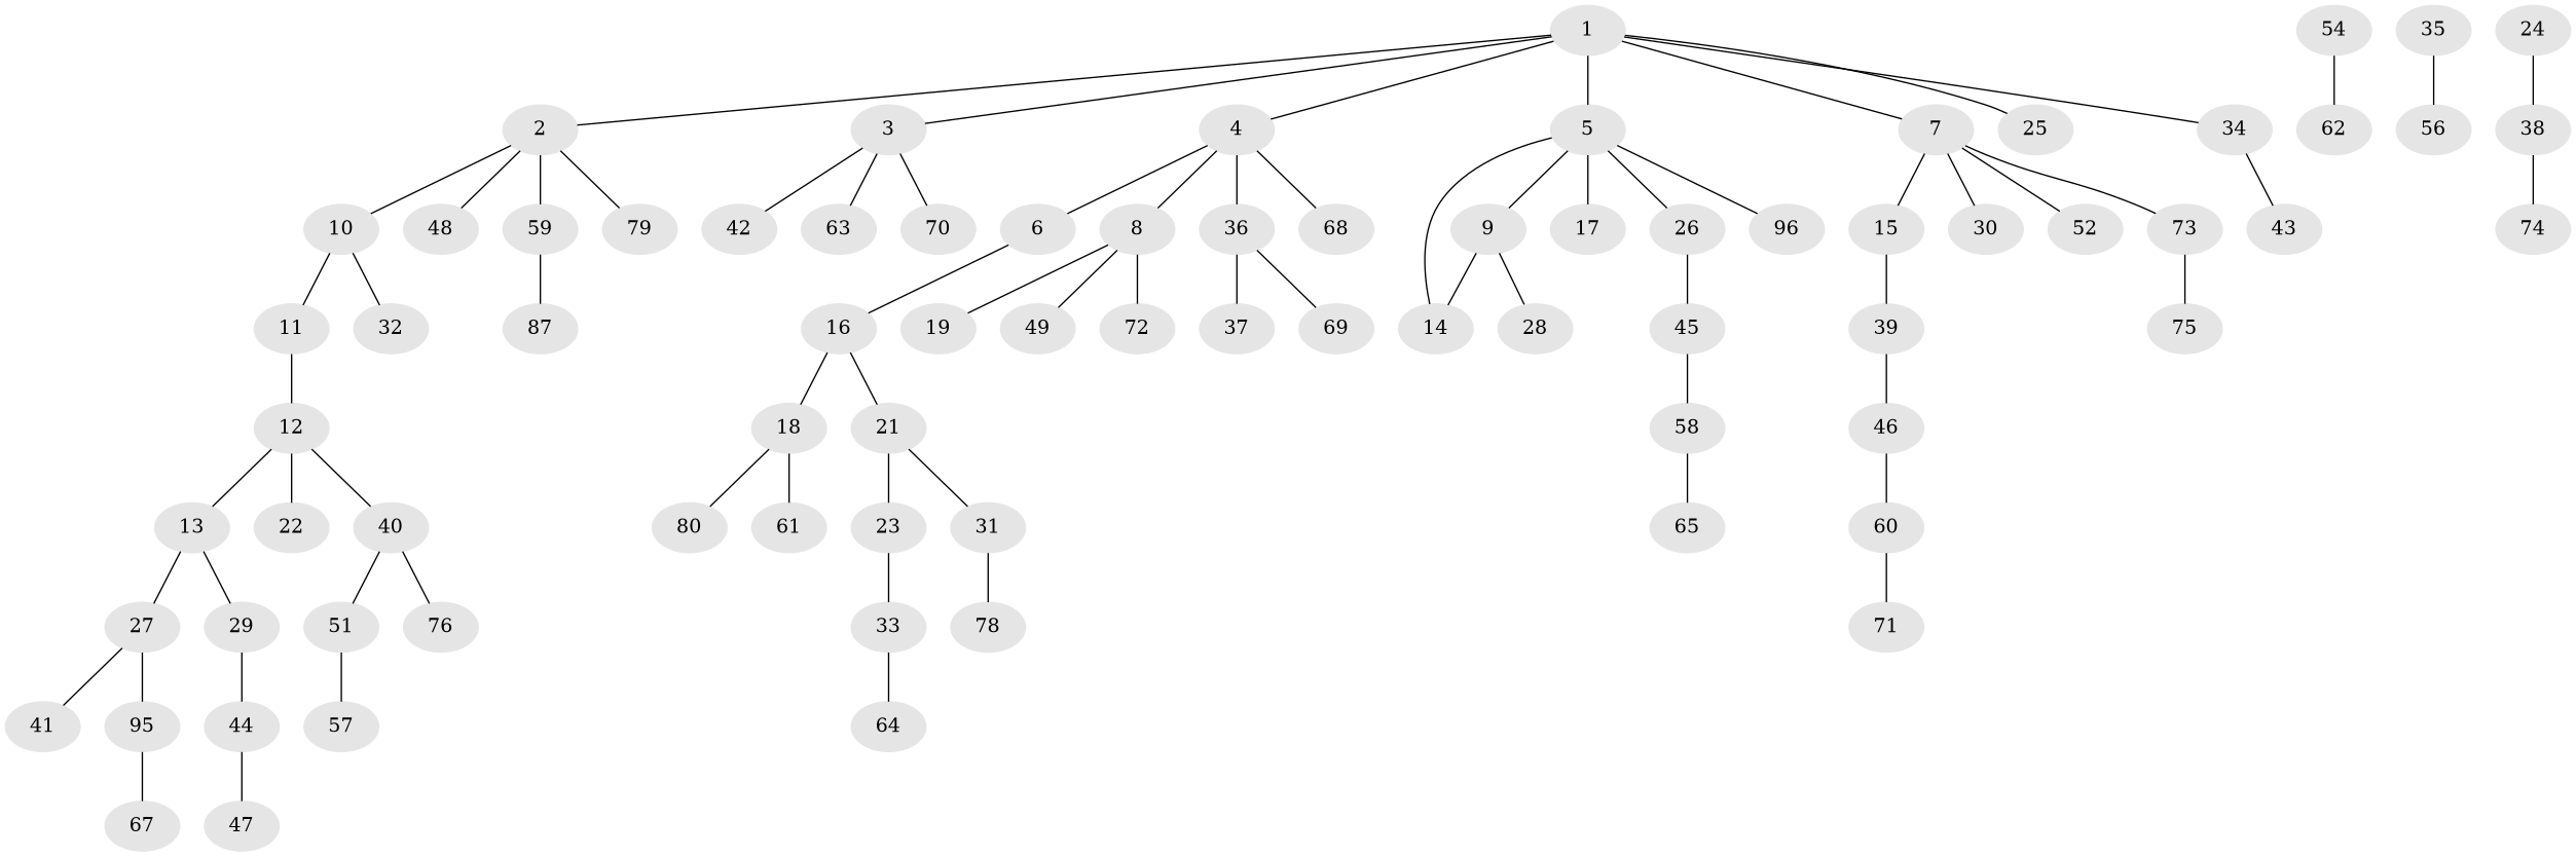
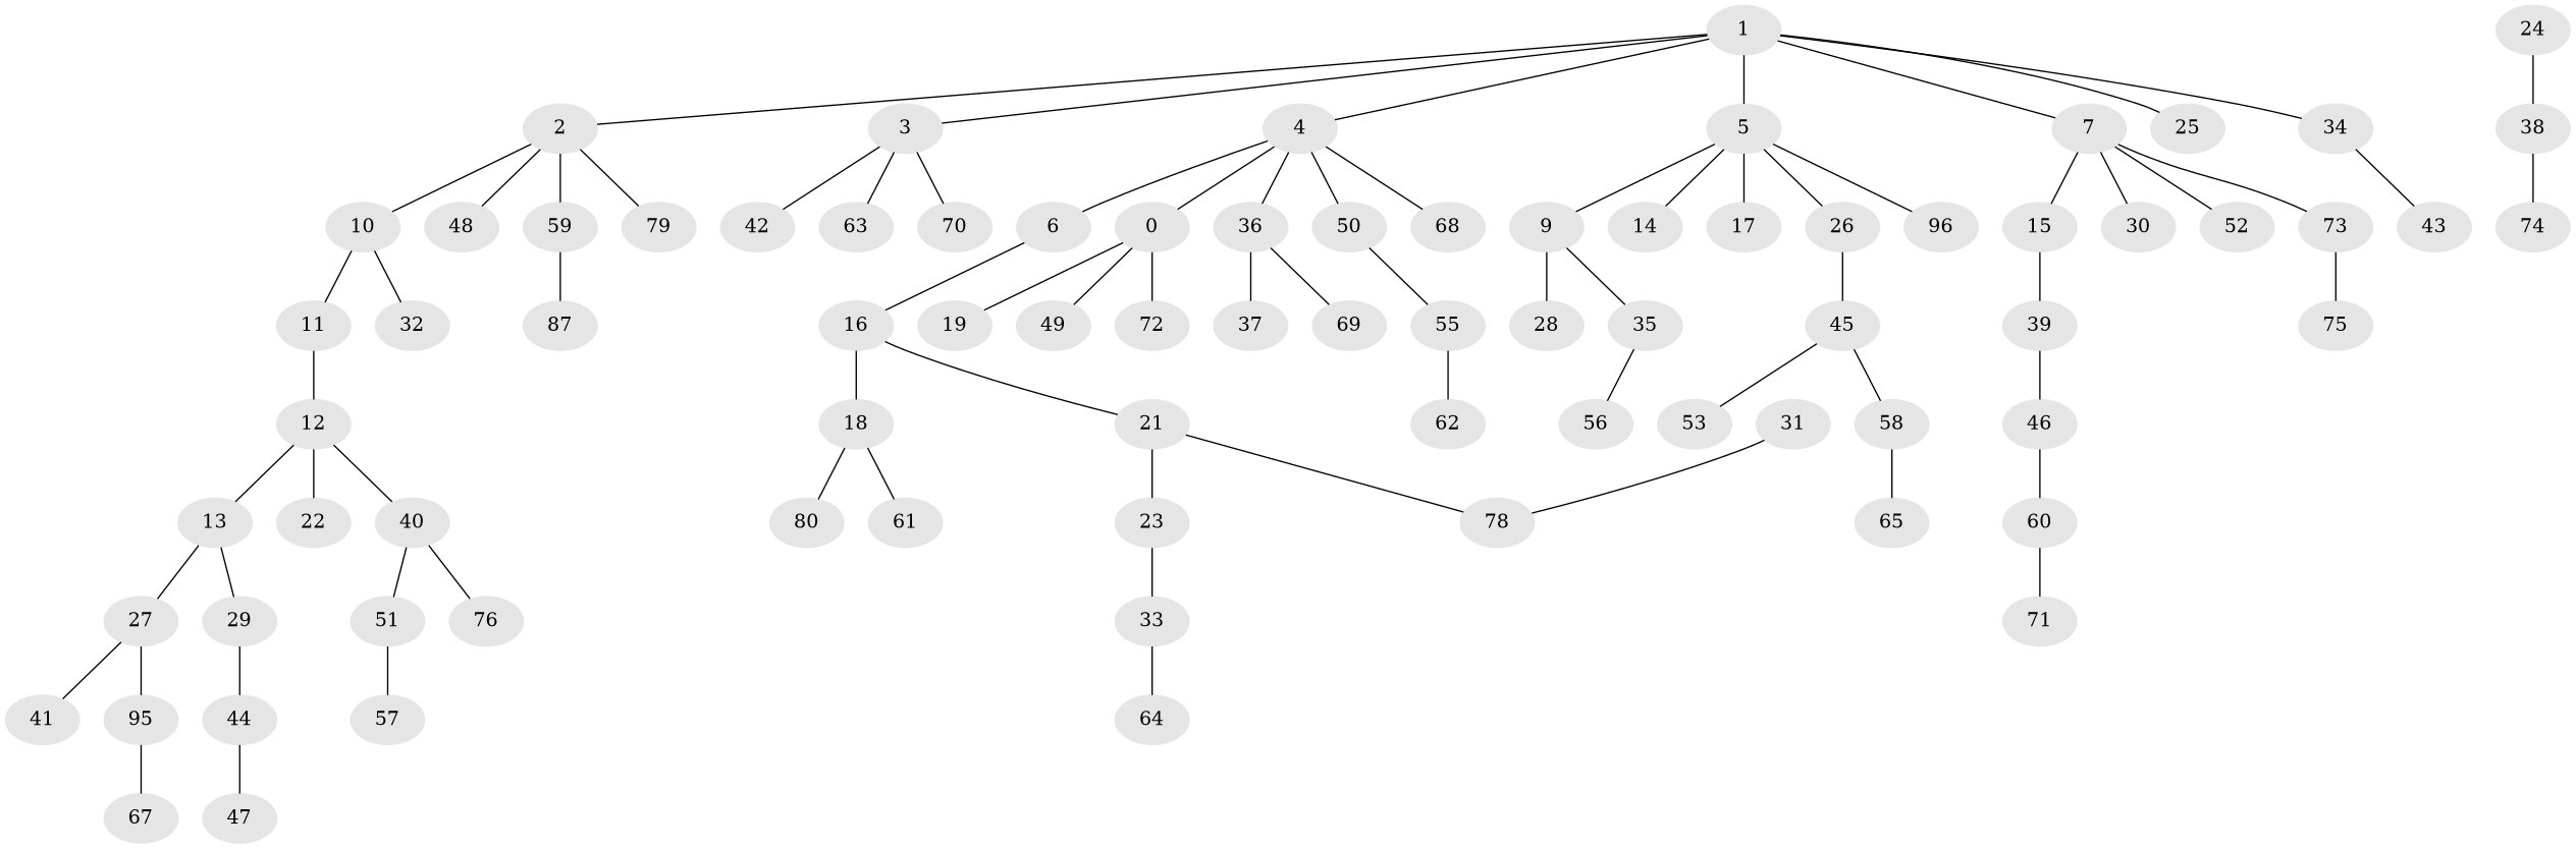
  graph {
    node [color=gray90 style=filled]
    1
    2
    3
    4
    5
    7
    25
    34
    10
    48
    59
    79
    42
    63
    70
    6
-   8
+   8 [label=0]
    36
+   50
    68
    9
    14
    17
    26
    n25 [label=96]
    15
    30
    52
    73
    43
    11
    32
    n33 [label=87]
    16
    19
    49
    72
    37
    69
-   54
+   54 [label=55]
    28
    35
    45
    18
    21
    39
    75
    24
    38
    56
    12
    13
    22
    40
    27
    29
    51
    76
    41
    n60 [label=95]
    44
    46
    n63 [label=80]
    61
    23
    31
    33
    78
    64
    74
+   53
    58
    67
    47
    60
    57
    65
    71
    62
    1 -- 2
    1 -- 3
    1 -- 4
    1 -- 5
    1 -- 7
    1 -- 25
    1 -- 34
    2 -- 10
    2 -- 48
    2 -- 59
    2 -- 79
    3 -- 42
    3 -- 63
    3 -- 70
    4 -- 6
    4 -- 8
    4 -- 36
+   4 -- 50
    4 -- 68
    5 -- 9
    5 -- 14
    5 -- 17
    5 -- 26
    5 -- n25
    7 -- 15
    7 -- 30
    7 -- 52
    7 -- 73
    34 -- 43
    10 -- 11
    10 -- 32
    59 -- n33
    6 -- 16
    8 -- 19
    8 -- 49
    8 -- 72
    36 -- 37
    36 -- 69
+   50 -- 54
    9 -- 28
-   9 -- 14
+   9 -- 35
    26 -- 45
    15 -- 39
    73 -- 75
    11 -- 12
    16 -- 18
    16 -- 21
    54 -- 62
    35 -- 56
+   45 -- 53
    45 -- 58
    18 -- n63
    18 -- 61
    21 -- 23
-   21 -- 31
+   21 -- 78
    39 -- 46
    24 -- 38
    38 -- 74
    12 -- 13
    12 -- 22
    12 -- 40
    13 -- 27
    13 -- 29
    40 -- 51
    40 -- 76
    27 -- 41
    27 -- n60
    29 -- 44
    51 -- 57
    n60 -- 67
    44 -- 47
    46 -- 60
    23 -- 33
    31 -- 78
    33 -- 64
    58 -- 65
    60 -- 71
  }
